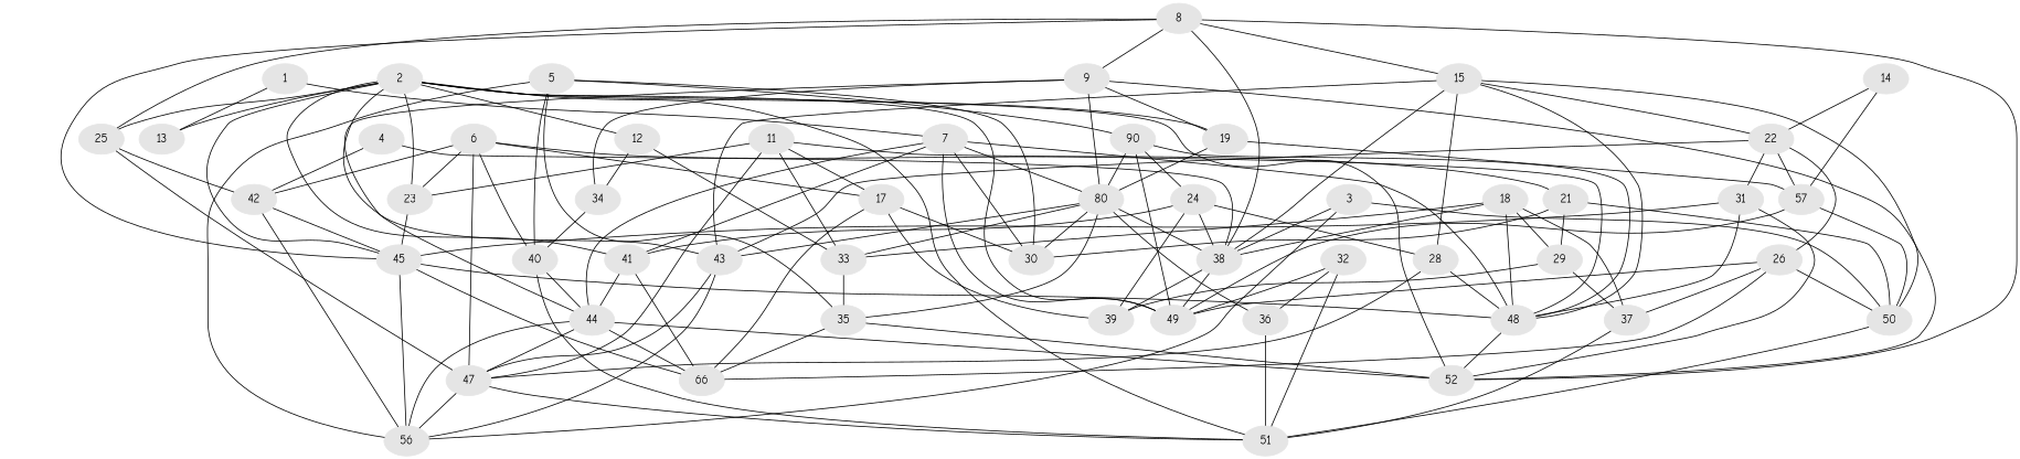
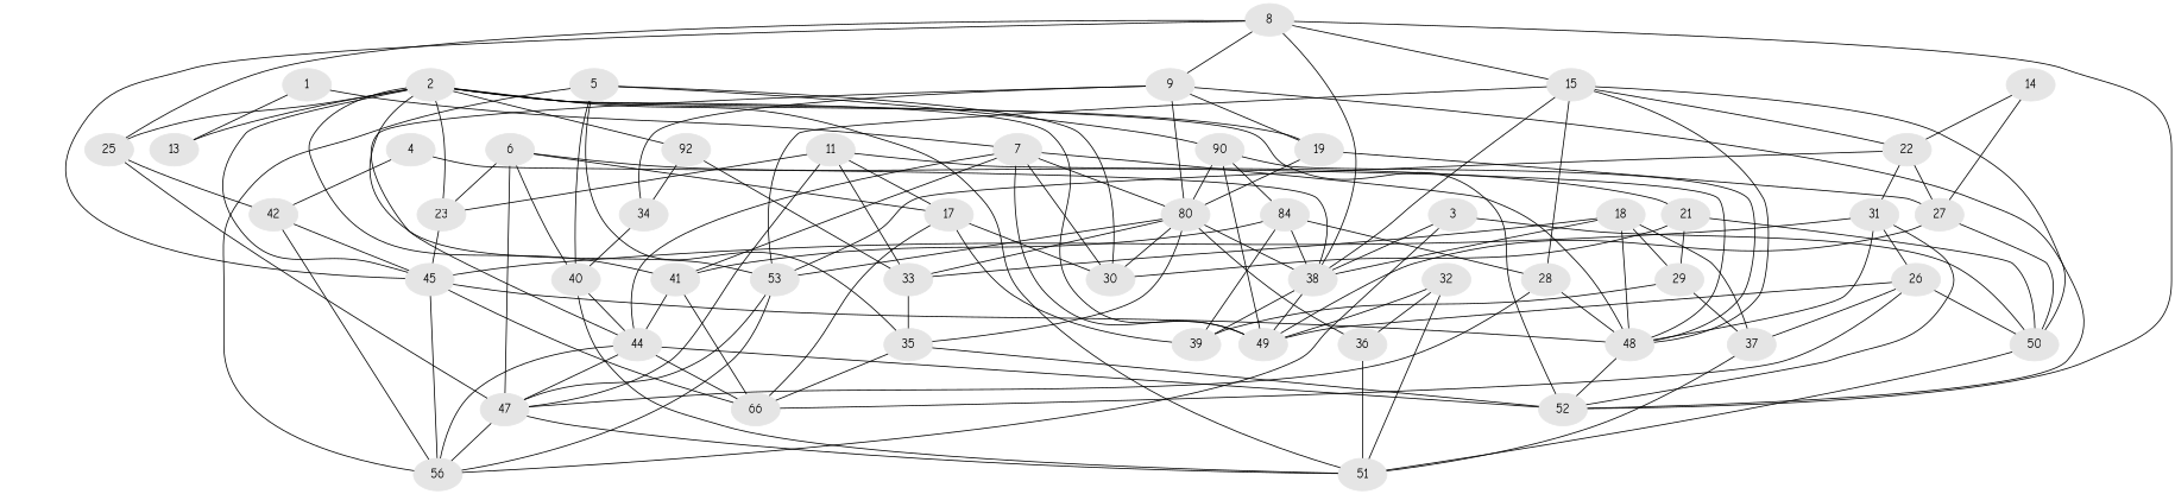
  graph {
    fontname="Comic Neue"
    node [color=gray90 fontname="Comic Neue" style=filled]
    edge [fontname="Comic Neue" weight=1.0]
    1
    7
    13
    41
    49
    30
    n7 [label=80]
    44
    48
    34
    40
    2
-   12
+   12 [label=92]
    19
    23
    25
-   43
+   43 [label=53]
    45
    51
    52
    33
-   27 [label=57]
+   27
    42
    47
    n25 [label=66]
    n26 [label=56]
    3
    38
    50
    39
    4
    5
    n33 [label=90]
    35
-   24
+   24 [label=84]
    6
    17
    21
    29
    36
    8
    9
    15
    22
    28
    11
    14
    26
    31
    18
    37
    32
    1 -- 7
    1 -- 13
    7 -- 41
    7 -- 49
    7 -- 30
    7 -- n7 [weight=2.0]
    7 -- 44 [weight=2.0]
    7 -- 48
    41 -- 44
    41 -- n25
    n7 -- 30
    n7 -- 43
    n7 -- 33
    n7 -- 38
    n7 -- 35
    n7 -- 36
    44 -- 52
    44 -- 47
    44 -- n25 [weight=2.0]
    44 -- n26
    48 -- 52
    34 -- 40
    40 -- 44
    40 -- 51 [weight=2.0]
    2 -- 13 [weight=2.0]
    2 -- 41
    2 -- 49
    2 -- 12
    2 -- 19
    2 -- 23
    2 -- 25
    2 -- 43
    2 -- 45
    2 -- 51
    2 -- 52
    12 -- 34
    12 -- 33
    19 -- n7
    19 -- 27
    23 -- 45
    25 -- 42
    25 -- 47
    43 -- 47
    43 -- n26
    45 -- 48
    45 -- n25
    45 -- n26 [weight=2.0]
    33 -- 35
    27 -- 49
    27 -- 50
    42 -- 45
    42 -- n26
    47 -- 51
    47 -- n26
    3 -- n26
    3 -- 38
    3 -- 50
    38 -- 49
    38 -- 39
    50 -- 51
    4 -- 42
    4 -- 38
    5 -- 30
    5 -- 40 [weight=2.0]
    5 -- n26
    5 -- n33
    5 -- 35 [weight=2.0]
    n33 -- 49
    n33 -- n7
    n33 -- 48
    n33 -- 24
    35 -- 52 [weight=2.0]
    35 -- n25
    24 -- 41
    24 -- 38
    24 -- 39
    24 -- 28
    6 -- 40
    6 -- 23
-   6 -- 42
    6 -- 47
    6 -- 17
    6 -- 21
    17 -- 30
    17 -- n25
    17 -- 39
    21 -- 30
    21 -- 50 [weight=2.0]
    21 -- 29
    29 -- 39
    29 -- 37
    36 -- 51
    8 -- 25
    8 -- 45
    8 -- 52
    8 -- 38
    8 -- 9
    8 -- 15
    9 -- n7
    9 -- 44
    9 -- 34 [weight=2.0]
    9 -- 19
    9 -- 52
    15 -- 48
    15 -- 43
    15 -- 38
    15 -- 50
    15 -- 22
    15 -- 28
    22 -- 43
    22 -- 27
-   22 -- 26
+   31 -- 26
    22 -- 31
    28 -- 48
    28 -- 47
    11 -- 48
    11 -- 23
    11 -- 33
    11 -- 47
    11 -- 17
    14 -- 27
    14 -- 22
    26 -- 49
    26 -- n25
    26 -- 50
    26 -- 37
    31 -- 48
    31 -- 45 [weight=2.0]
    31 -- 52
    18 -- 48
    18 -- 33
    18 -- 38
    18 -- 29
    18 -- 37
    37 -- 51
    32 -- 49
    32 -- 51 [weight=2.0]
    32 -- 36
  }
